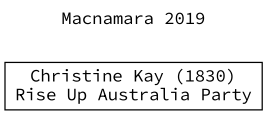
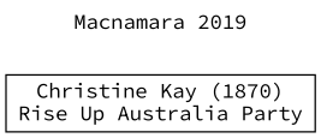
  digraph {
    label="Macnamara 2019"
    labelloc=t
    mclimit=10
    fontname="Source Code Pro"
-   n1 [label="Christine Kay (1830)\nRise Up Australia Party" shape=box fontname="Source Code Pro"]
+   n1 [label="Christine Kay (1870)\nRise Up Australia Party" shape=box fontname="Source Code Pro"]
  }
